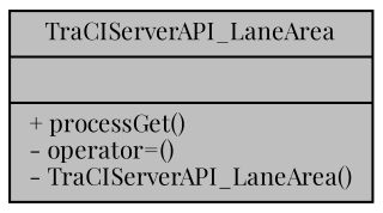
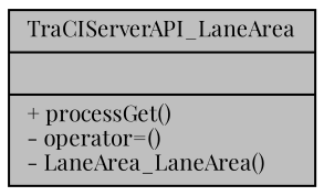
  digraph {
    fontname="Playfair Display"
-   n1 [color=black fillcolor=grey75 fontcolor=black fontname="Playfair Display" fontsize=10 height=0.2 label="{TraCIServerAPI_LaneArea\n||+ processGet()\l- operator=()\l- TraCIServerAPI_LaneArea()\l}" shape=record style=filled width=0.4]
+   n1 [color=black fillcolor=grey75 fontcolor=black fontname="Playfair Display" fontsize=10 height=0.2 label="{TraCIServerAPI_LaneArea\n||+ processGet()\l- operator=()\l- LaneArea_LaneArea()\l}" shape=record style=filled width=0.4]
  }
